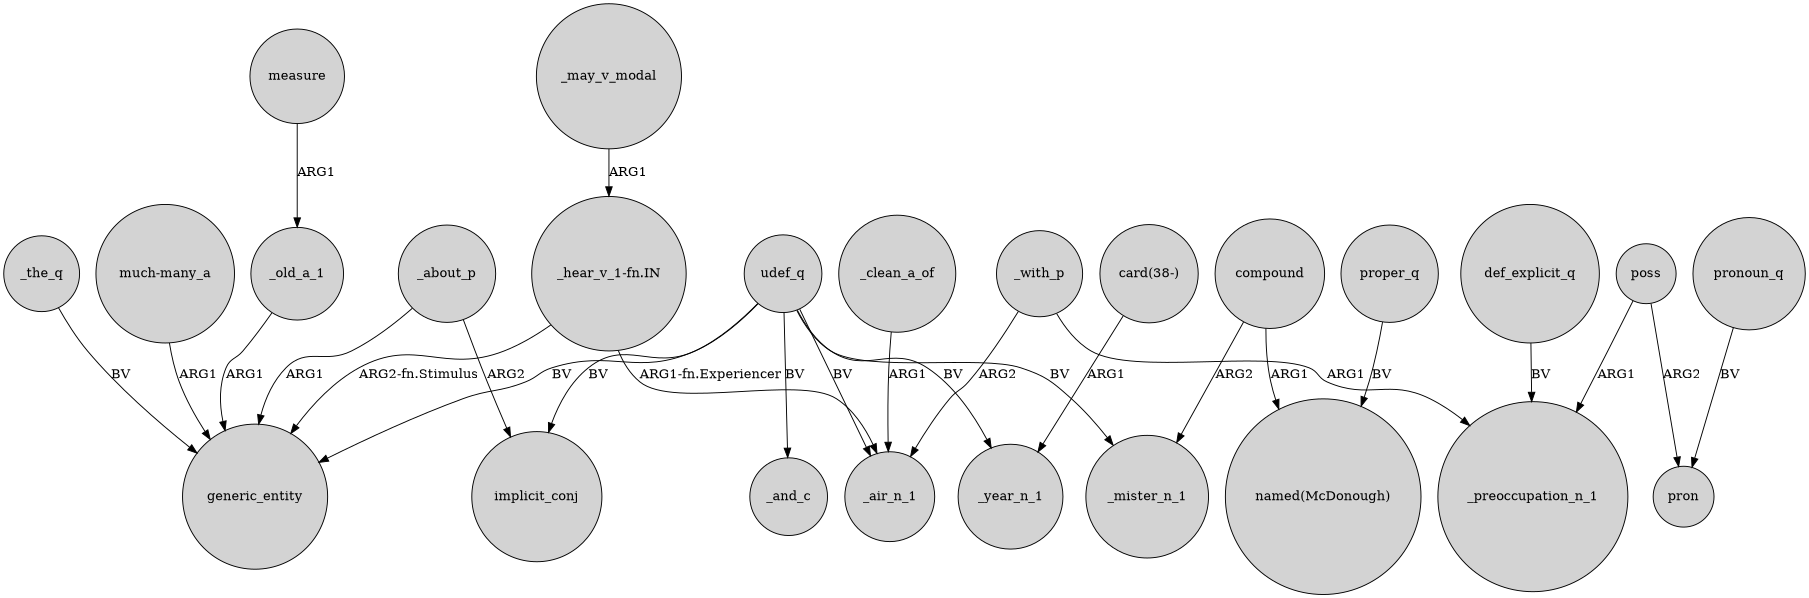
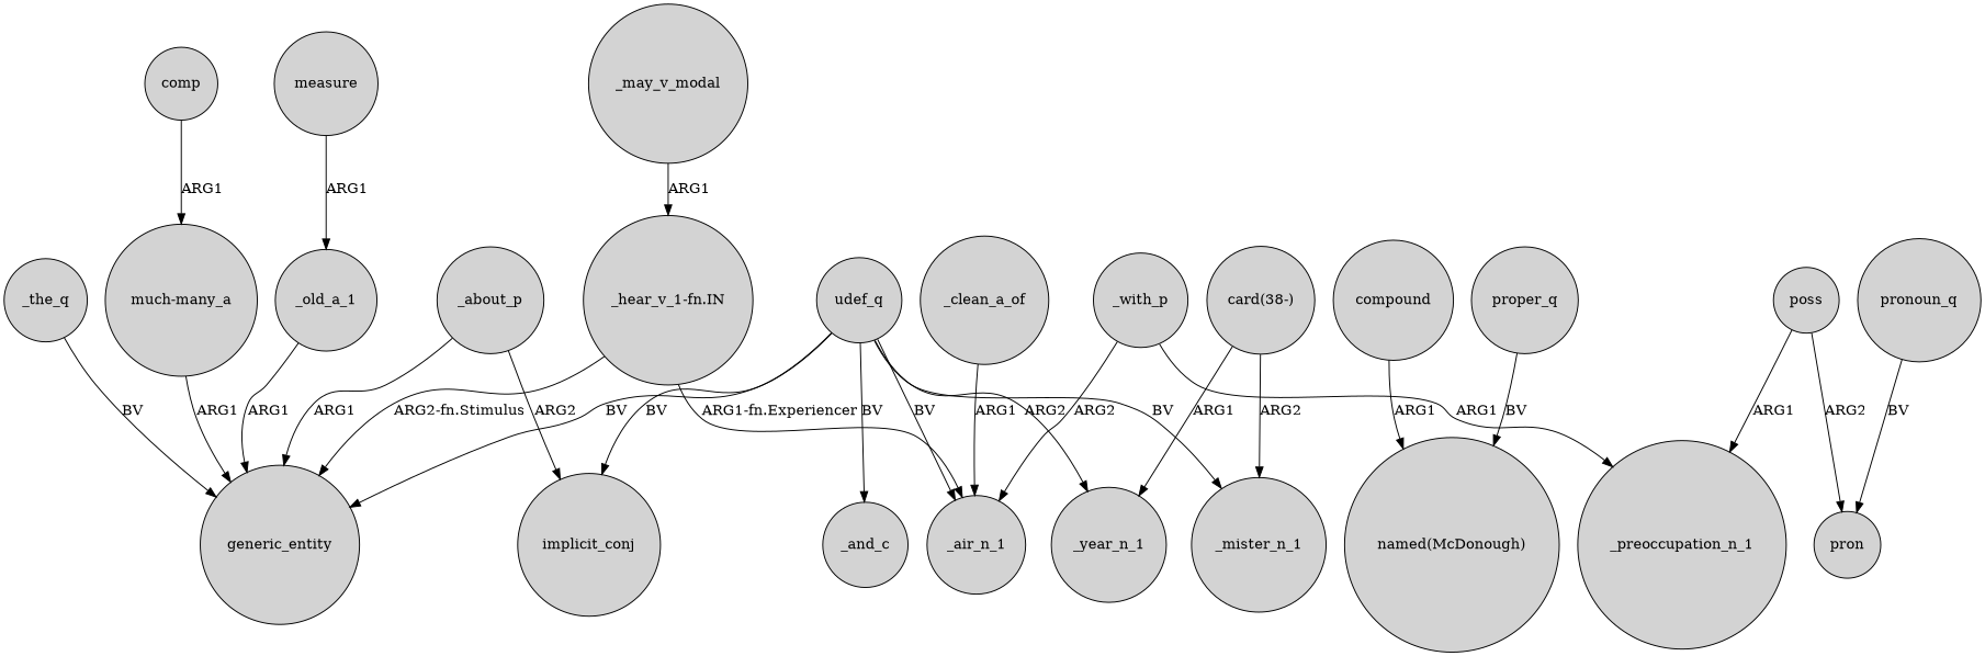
  digraph {
    node [shape=circle style=filled]
    _the_q
    generic_entity
    udef_q
    _air_n_1
    _year_n_1
    _mister_n_1
    implicit_conj
    _and_c
    poss
    _preoccupation_n_1
    pron
    measure
    _old_a_1
    "_hear_v_1-fn.IN"
    proper_q
    "named(McDonough)"
    "much-many_a"
    _clean_a_of
    compound
    _with_p
-   def_explicit_q
    "card(38-)"
    pronoun_q
    _may_v_modal
+   comp
    _about_p
    _the_q -> generic_entity [label=BV]
    udef_q -> generic_entity [label=BV]
    udef_q -> _air_n_1 [label=BV]
-   udef_q -> _year_n_1 [label=BV]
+   udef_q -> _year_n_1 [label=ARG2]
    udef_q -> _mister_n_1 [label=BV]
    udef_q -> implicit_conj [label=BV]
    udef_q -> _and_c [label=BV]
    poss -> _preoccupation_n_1 [label=ARG1]
    poss -> pron [label=ARG2]
    measure -> _old_a_1 [label=ARG1]
    _old_a_1 -> generic_entity [label=ARG1]
    "_hear_v_1-fn.IN" -> generic_entity [label="ARG2-fn.Stimulus"]
    "_hear_v_1-fn.IN" -> _air_n_1 [label="ARG1-fn.Experiencer"]
    proper_q -> "named(McDonough)" [label=BV]
    "much-many_a" -> generic_entity [label=ARG1]
    _clean_a_of -> _air_n_1 [label=ARG1]
-   compound -> _mister_n_1 [label=ARG2]
+   "card(38-)" -> _mister_n_1 [label=ARG2]
    compound -> "named(McDonough)" [label=ARG1]
    _with_p -> _air_n_1 [label=ARG2]
    _with_p -> _preoccupation_n_1 [label=ARG1]
-   def_explicit_q -> _preoccupation_n_1 [label=BV]
    "card(38-)" -> _year_n_1 [label=ARG1]
    pronoun_q -> pron [label=BV]
    _may_v_modal -> "_hear_v_1-fn.IN" [label=ARG1]
+   comp -> "much-many_a" [label=ARG1]
    _about_p -> generic_entity [label=ARG1]
    _about_p -> implicit_conj [label=ARG2]
  }
